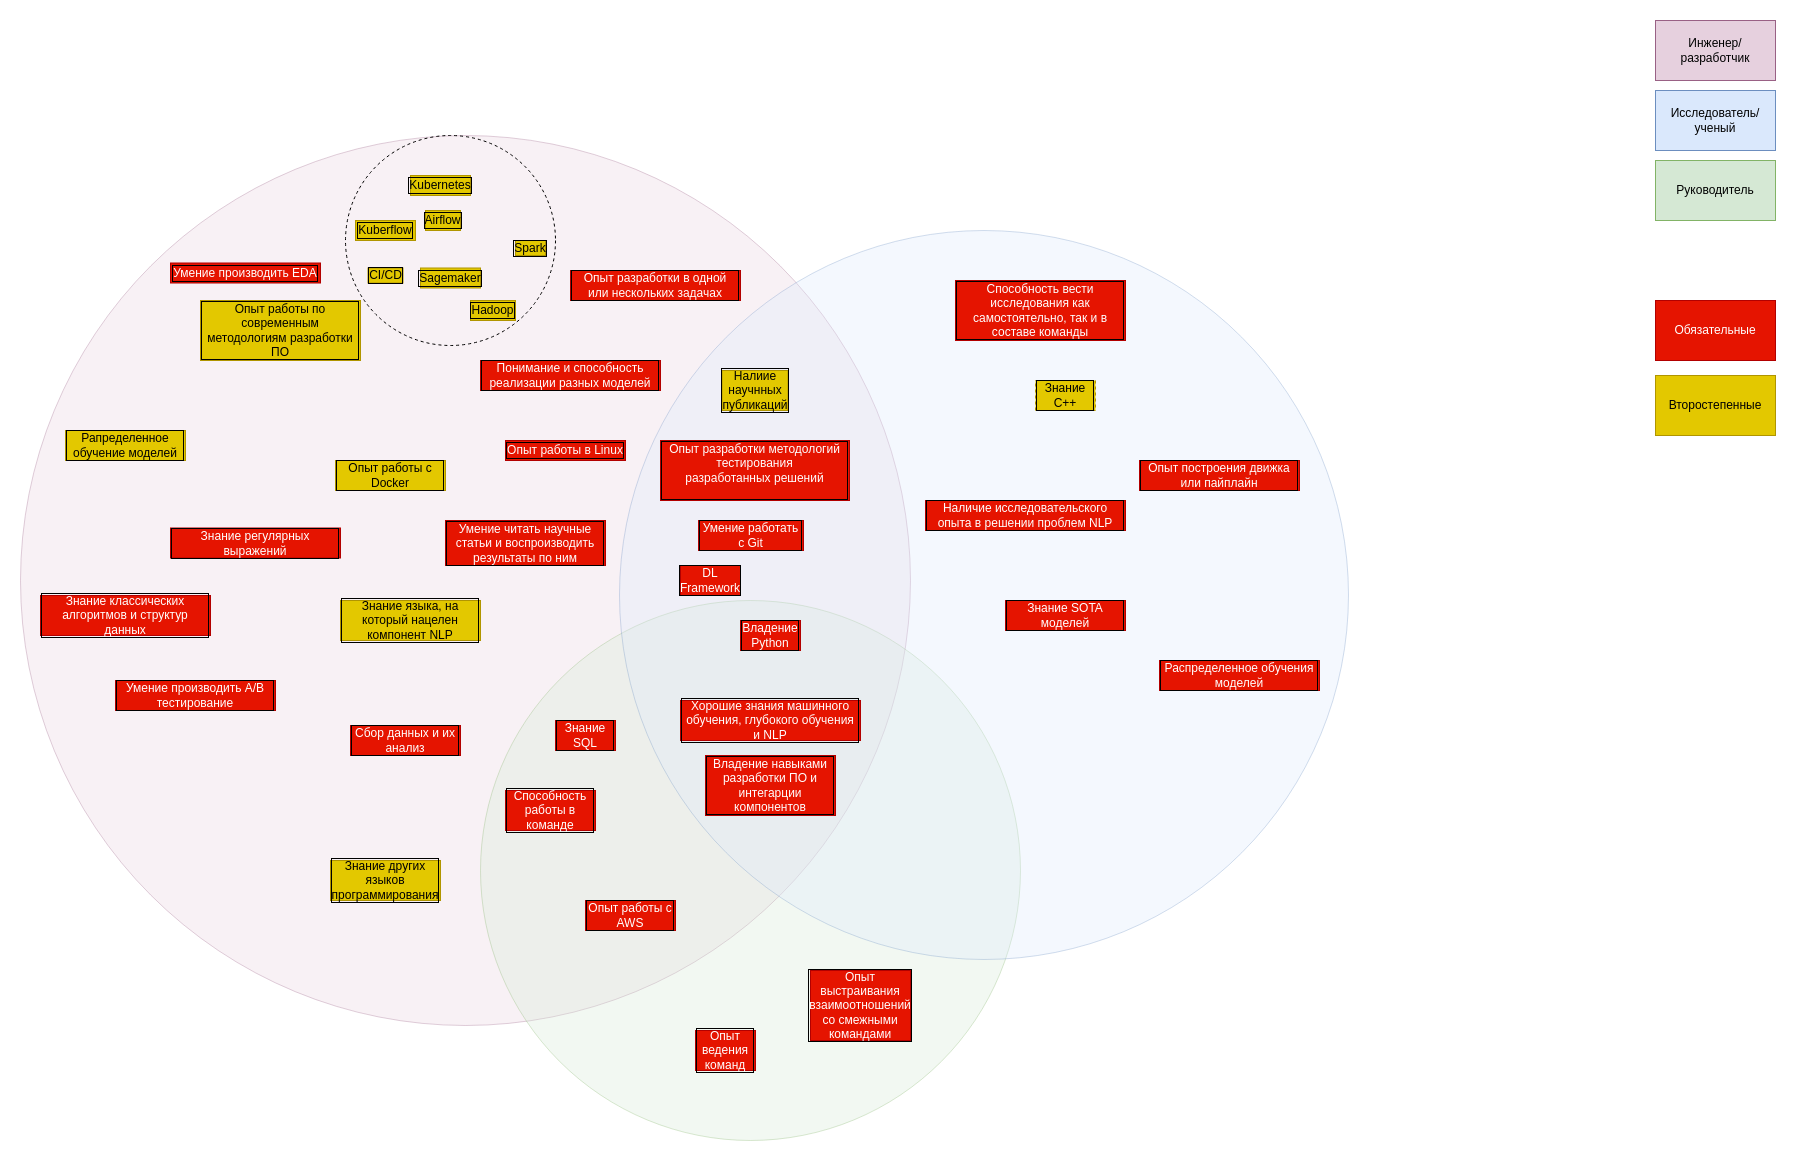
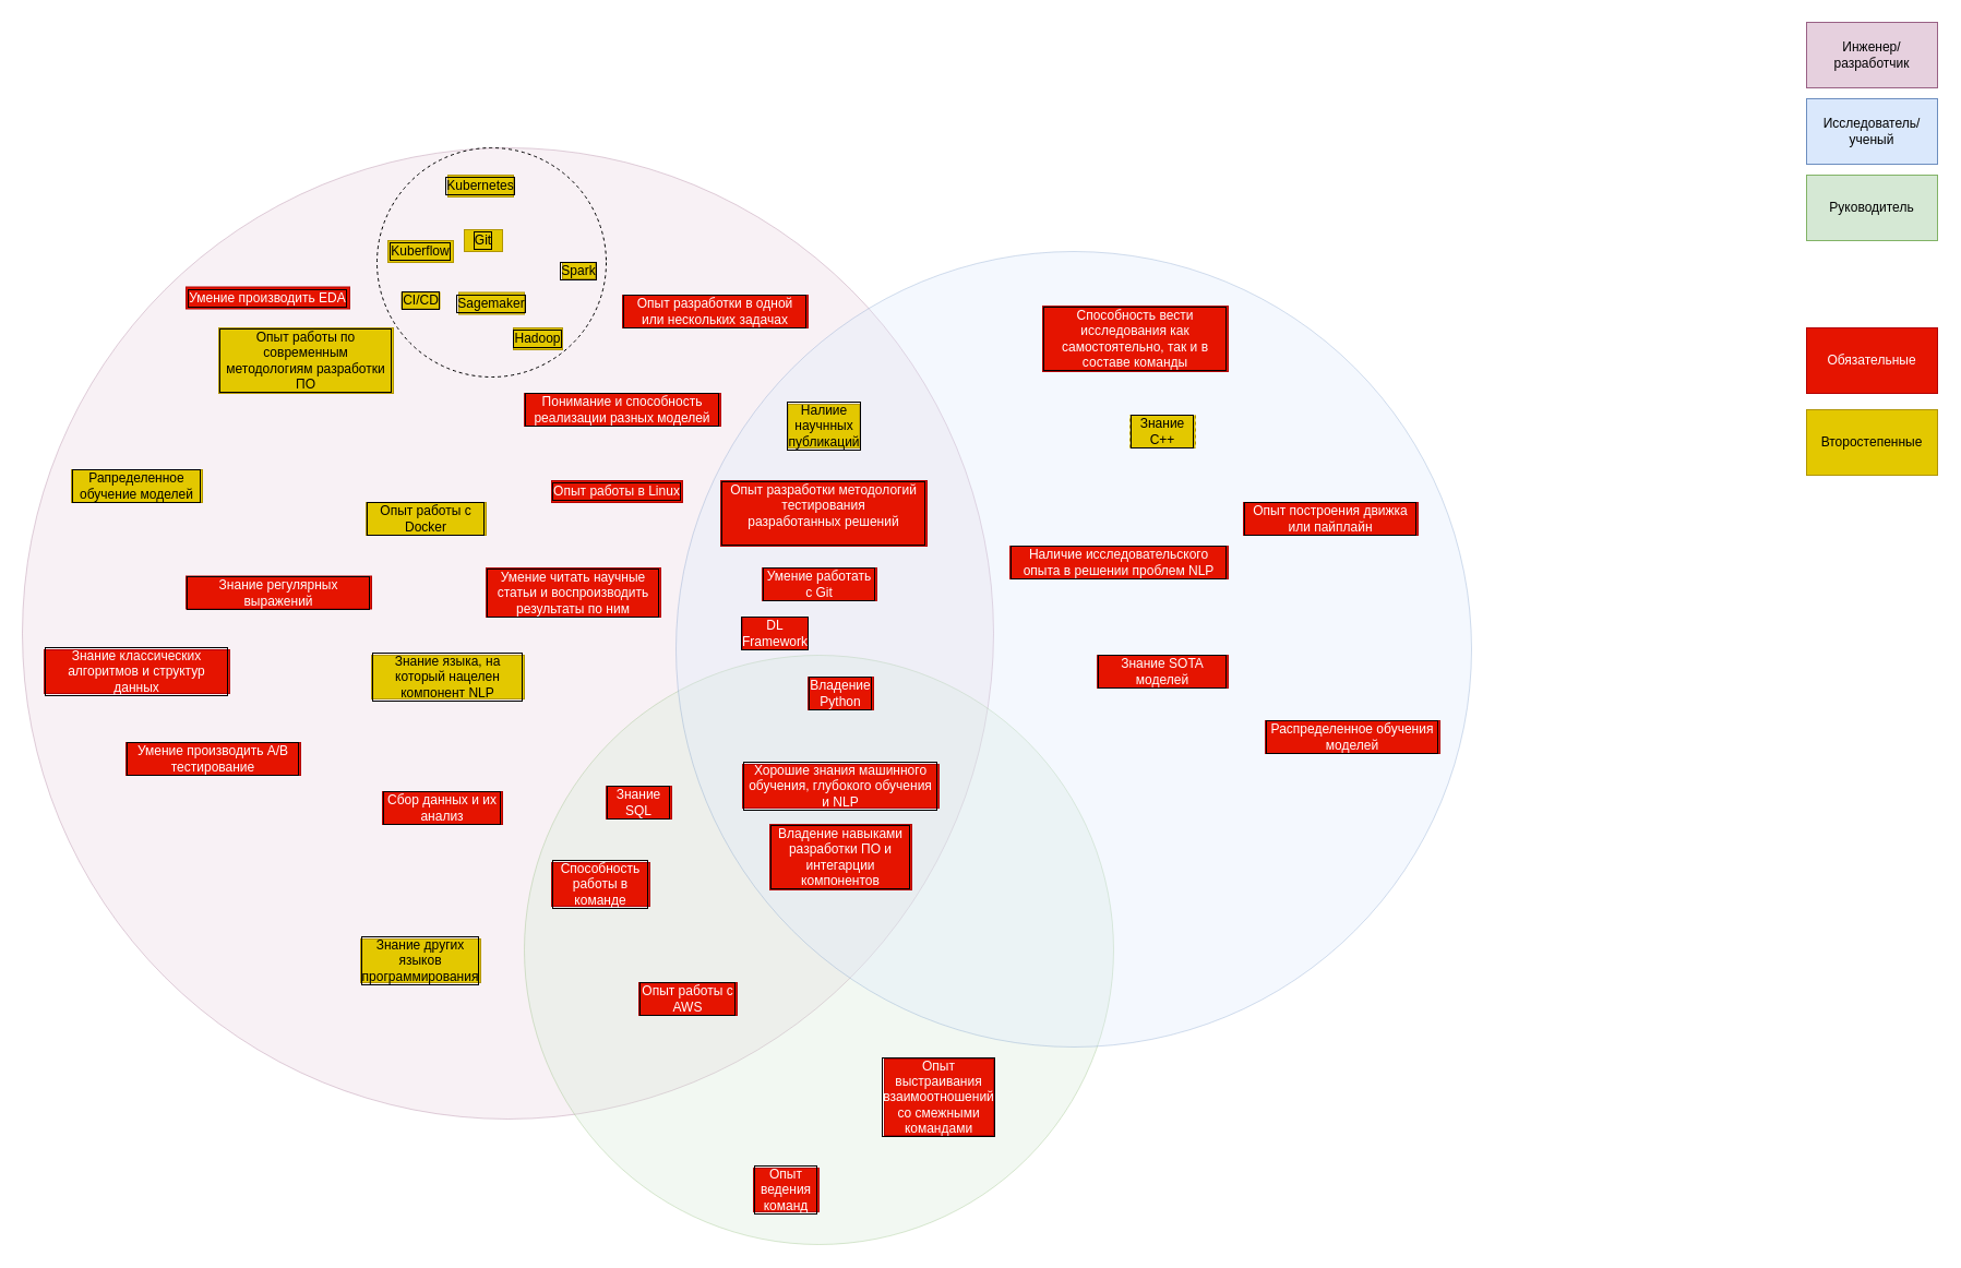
  <mxCell id="0" />
  <mxCell id="1" parent="0" />
  <mxCell id="2" value="" style="ellipse;whiteSpace=wrap;aspect=fixed;fillColor=#e6d0de;strokeColor=#996185;opacity=30;labelBorderColor=default;gradientColor=none;" parent="1" vertex="1"><mxGeometry x="20" y="135" width="890" height="890" as="geometry" /></mxCell>
  <mxCell id="3" value="" style="ellipse;whiteSpace=wrap;aspect=fixed;fillColor=#d5e8d4;strokeColor=#82b366;opacity=30;labelBorderColor=default;" parent="1" vertex="1"><mxGeometry x="480" y="600" width="540" height="540" as="geometry" /></mxCell>
  <mxCell id="4" value="" style="ellipse;whiteSpace=wrap;aspect=fixed;fillColor=#dae8fc;strokeColor=#6c8ebf;opacity=30;labelBorderColor=default;" parent="1" vertex="1"><mxGeometry x="619" y="230" width="729" height="729" as="geometry" /></mxCell>
  <mxCell id="5" value="Владение Python" style="text;strokeColor=#B20000;fillColor=#e51400;align=center;verticalAlign=middle;whiteSpace=wrap;rounded=0;labelBorderColor=default;fontColor=#ffffff;" parent="1" vertex="1"><mxGeometry x="740" y="620" width="60" height="30" as="geometry" /></mxCell>
  <mxCell id="6" value="DL Framework" style="text;strokeColor=#B20000;fillColor=#e51400;align=center;verticalAlign=middle;whiteSpace=wrap;rounded=0;labelBorderColor=default;fontColor=#ffffff;" parent="1" vertex="1"><mxGeometry x="680" y="565" width="60" height="30" as="geometry" /></mxCell>
  <mxCell id="7" value="Владение навыками разработки ПО и интегарции компонентов" style="text;strokeColor=#B20000;fillColor=#e51400;align=center;verticalAlign=middle;whiteSpace=wrap;rounded=0;labelBorderColor=default;fontColor=#ffffff;" parent="1" vertex="1"><mxGeometry x="705" y="755" width="130" height="60" as="geometry" /></mxCell>
  <mxCell id="8" value="Хорошие знания машинного обучения, глубокого обучения и NLP" style="text;strokeColor=#B20000;fillColor=#e51400;align=center;verticalAlign=middle;whiteSpace=wrap;rounded=0;labelBorderColor=default;fontColor=#ffffff;" parent="1" vertex="1"><mxGeometry x="680" y="700" width="180" height="40" as="geometry" /></mxCell>
  <mxCell id="9" value="Умение работать с Git" style="text;strokeColor=#B20000;fillColor=#e51400;align=center;verticalAlign=middle;whiteSpace=wrap;rounded=0;labelBackgroundColor=none;labelBorderColor=default;fontColor=#ffffff;" parent="1" vertex="1"><mxGeometry x="698" y="520" width="105" height="30" as="geometry" /></mxCell>
  <mxCell id="10" value="Способность работы в команде" style="text;strokeColor=#B20000;fillColor=#e51400;align=center;verticalAlign=middle;whiteSpace=wrap;rounded=0;labelBackgroundColor=none;fontColor=#ffffff;labelBorderColor=default;" parent="1" vertex="1"><mxGeometry x="505" y="790" width="90" height="40" as="geometry" /></mxCell>
  <mxCell id="11" value="Опыт разработки в одной или нескольких задачах" style="text;strokeColor=#B20000;fillColor=#e51400;align=center;verticalAlign=middle;whiteSpace=wrap;rounded=0;labelBorderColor=default;fontColor=#ffffff;" parent="1" vertex="1"><mxGeometry x="570" y="270" width="170" height="30" as="geometry" /></mxCell>
  <mxCell id="12" value="Понимание и способность реализации разных моделей" style="text;strokeColor=#B20000;fillColor=#e51400;align=center;verticalAlign=middle;whiteSpace=wrap;rounded=0;labelBorderColor=default;fontColor=#ffffff;" parent="1" vertex="1"><mxGeometry x="480" y="360" width="180" height="30" as="geometry" /></mxCell>
  <mxCell id="13" value="Опыт работы в Linux" style="text;strokeColor=#B20000;fillColor=#e51400;align=center;verticalAlign=middle;whiteSpace=wrap;rounded=0;labelBorderColor=default;fontColor=#ffffff;" parent="1" vertex="1"><mxGeometry x="505" y="440" width="120" height="20" as="geometry" /></mxCell>
  <mxCell id="14" value="Умение читать научные статьи и воспроизводить результаты по ним" style="text;strokeColor=#B20000;fillColor=#e51400;align=center;verticalAlign=middle;whiteSpace=wrap;rounded=0;labelBorderColor=default;fontColor=#ffffff;" parent="1" vertex="1"><mxGeometry x="445" y="520" width="160" height="45" as="geometry" /></mxCell>
  <mxCell id="15" value="Сбор данных и их анализ" style="text;strokeColor=#B20000;fillColor=#e51400;align=center;verticalAlign=middle;whiteSpace=wrap;rounded=0;labelBorderColor=default;fontColor=#ffffff;" parent="1" vertex="1"><mxGeometry x="350" y="725" width="110" height="30" as="geometry" /></mxCell>
  <mxCell id="16" value="Наличие исследовательского опыта в решении проблем NLP" style="text;strokeColor=#B20000;fillColor=#e51400;align=center;verticalAlign=middle;whiteSpace=wrap;rounded=0;labelBorderColor=default;fontColor=#ffffff;" parent="1" vertex="1"><mxGeometry x="925" y="500" width="200" height="30" as="geometry" /></mxCell>
  <mxCell id="17" value="Знание SOTA моделей" style="text;strokeColor=#B20000;fillColor=#e51400;align=center;verticalAlign=middle;whiteSpace=wrap;rounded=0;labelBorderColor=default;fontColor=#ffffff;" parent="1" vertex="1"><mxGeometry x="1005" y="600" width="120" height="30" as="geometry" /></mxCell>
  <mxCell id="18" value="Способность вести исследования как самостоятельно, так и в составе команды" style="text;strokeColor=#B20000;fillColor=#e51400;align=center;verticalAlign=middle;whiteSpace=wrap;rounded=0;labelBorderColor=default;fontColor=#ffffff;" parent="1" vertex="1"><mxGeometry x="955" y="280" width="170" height="60" as="geometry" /></mxCell>
  <mxCell id="19" value="Опыт построения движка или пайплайн " style="text;strokeColor=#B20000;fillColor=#e51400;align=center;verticalAlign=middle;whiteSpace=wrap;rounded=0;labelBorderColor=default;fontColor=#ffffff;" parent="1" vertex="1"><mxGeometry x="1139" y="460" width="160" height="30" as="geometry" /></mxCell>
  <mxCell id="20" value="Опыт разработки методологий тестирования &#10;разработанных решений&#10;" style="text;strokeColor=#B20000;fillColor=#e51400;align=center;verticalAlign=middle;whiteSpace=wrap;rounded=0;labelBorderColor=default;fontColor=#ffffff;" parent="1" vertex="1"><mxGeometry x="660" y="440" width="189" height="60" as="geometry" /></mxCell>
  <mxCell id="21" value="Распределенное обучения моделей" style="text;strokeColor=#B20000;fillColor=#e51400;align=center;verticalAlign=middle;whiteSpace=wrap;rounded=0;labelBorderColor=default;fontColor=#ffffff;" parent="1" vertex="1"><mxGeometry x="1159" y="660" width="160" height="30" as="geometry" /></mxCell>
  <mxCell id="22" value="Знание регулярных выражений" style="text;strokeColor=#B20000;fillColor=#e51400;align=center;verticalAlign=middle;whiteSpace=wrap;rounded=0;labelBorderColor=default;fontColor=#ffffff;" parent="1" vertex="1"><mxGeometry x="170" y="527.5" width="170" height="30" as="geometry" /></mxCell>
  <mxCell id="23" value="Умение производить EDA" style="text;strokeColor=#B20000;fillColor=#e51400;align=center;verticalAlign=middle;whiteSpace=wrap;rounded=0;labelBorderColor=default;fontColor=#ffffff;" parent="1" vertex="1"><mxGeometry x="170" y="262.5" width="150" height="20" as="geometry" /></mxCell>
  <mxCell id="24" value="Умение производить A/B тестирование" style="text;strokeColor=#B20000;fillColor=#e51400;align=center;verticalAlign=middle;whiteSpace=wrap;rounded=0;labelBorderColor=default;fontColor=#ffffff;" parent="1" vertex="1"><mxGeometry x="115" y="680" width="160" height="30" as="geometry" /></mxCell>
  <mxCell id="25" value="Знание классических алгоритмов и структур данных" style="text;strokeColor=#B20000;fillColor=#e51400;align=center;verticalAlign=middle;whiteSpace=wrap;rounded=0;labelBorderColor=default;fontColor=#ffffff;" parent="1" vertex="1"><mxGeometry x="40" y="595" width="170" height="40" as="geometry" /></mxCell>
  <mxCell id="26" value="Опыт работы по современным методологиям разработки ПО" style="text;strokeColor=#B09500;fillColor=#e3c800;align=center;verticalAlign=middle;whiteSpace=wrap;rounded=0;labelBorderColor=default;fontColor=#000000;" parent="1" vertex="1"><mxGeometry x="200" y="300" width="160" height="60" as="geometry" /></mxCell>
- <mxCell id="27" value="Опыт ведения команд" style="text;strokeColor=#B20000;fillColor=#e51400;align=center;verticalAlign=middle;whiteSpace=wrap;rounded=0;labelBorderColor=default;fontColor=#ffffff;" parent="1" vertex="1"><mxGeometry x="695" y="1030" width="60" height="40" as="geometry" /></mxCell>
+ <mxCell id="27" value="Опыт ведения команд" style="text;strokeColor=#B20000;fillColor=#e51400;align=center;verticalAlign=middle;whiteSpace=wrap;rounded=0;labelBorderColor=default;fontColor=#ffffff;" parent="1" vertex="1"><mxGeometry x="690" y="1070" width="60" height="40" as="geometry" /></mxCell>
  <mxCell id="28" value="Опыт выстраивания взаимоотношений со смежными командами" style="text;strokeColor=#B20000;fillColor=#e51400;align=center;verticalAlign=middle;whiteSpace=wrap;rounded=0;labelBorderColor=default;fontColor=#ffffff;" parent="1" vertex="1"><mxGeometry x="810" y="970" width="100" height="70" as="geometry" /></mxCell>
  <mxCell id="29" value="Опыт работы с Docker" style="text;strokeColor=#B09500;fillColor=#e3c800;align=center;verticalAlign=middle;whiteSpace=wrap;rounded=0;labelBorderColor=default;fontColor=#000000;" parent="1" vertex="1"><mxGeometry x="335" y="460" width="110" height="30" as="geometry" /></mxCell>
  <mxCell id="30" value="Опыт работы с AWS" style="text;strokeColor=#B20000;fillColor=#e51400;align=center;verticalAlign=middle;whiteSpace=wrap;rounded=0;labelBorderColor=default;fontColor=#ffffff;" parent="1" vertex="1"><mxGeometry x="585" y="900" width="90" height="30" as="geometry" /></mxCell>
  <mxCell id="31" value="Налиие научнных публикаций" style="text;strokeColor=#B09500;fillColor=#e3c800;align=center;verticalAlign=middle;whiteSpace=wrap;rounded=0;labelBorderColor=default;fontColor=#000000;" parent="1" vertex="1"><mxGeometry x="721.5" y="370" width="66" height="40" as="geometry" /></mxCell>
  <mxCell id="32" value="Знание языка, на который нацелен компонент NLP" style="text;strokeColor=#B09500;fillColor=#e3c800;align=center;verticalAlign=middle;whiteSpace=wrap;rounded=0;labelBorderColor=default;fontColor=#000000;" parent="1" vertex="1"><mxGeometry x="340" y="600" width="140" height="40" as="geometry" /></mxCell>
  <mxCell id="33" value="Рапределенное обучение моделей" style="text;strokeColor=#B09500;fillColor=#e3c800;align=center;verticalAlign=middle;whiteSpace=wrap;rounded=0;labelBorderColor=default;fontColor=#000000;" parent="1" vertex="1"><mxGeometry x="65" y="430" width="120" height="30" as="geometry" /></mxCell>
  <mxCell id="34" value="Знание других языков программирования" style="text;strokeColor=#B09500;fillColor=#e3c800;align=center;verticalAlign=middle;whiteSpace=wrap;rounded=0;labelBorderColor=default;fontColor=#000000;" parent="1" vertex="1"><mxGeometry x="330" y="860" width="110" height="40" as="geometry" /></mxCell>
  <mxCell id="35" value="Знание C++" style="text;strokeColor=#B09500;fillColor=#e3c800;align=center;verticalAlign=middle;whiteSpace=wrap;rounded=0;dashed=1;labelBorderColor=default;fontColor=#000000;" parent="1" vertex="1"><mxGeometry x="1035" y="380" width="60" height="30" as="geometry" /></mxCell>
  <mxCell id="36" value="" style="ellipse;whiteSpace=wrap;aspect=fixed;dashed=1;strokeWidth=1;fillColor=none;labelBorderColor=default;" parent="1" vertex="1"><mxGeometry x="345" y="135" width="210" height="210" as="geometry" /></mxCell>
  <mxCell id="37" value="Spark" style="text;strokeColor=#B09500;fillColor=#e3c800;align=center;verticalAlign=middle;whiteSpace=wrap;rounded=0;labelBorderColor=default;fontColor=#000000;" parent="1" vertex="1"><mxGeometry x="515" y="240" width="30" height="15" as="geometry" /></mxCell>
  <mxCell id="38" value="Hadoop" style="text;strokeColor=#B09500;fillColor=#e3c800;align=center;verticalAlign=middle;whiteSpace=wrap;rounded=0;labelBorderColor=default;fontColor=#000000;" parent="1" vertex="1"><mxGeometry x="470" y="300" width="45" height="20" as="geometry" /></mxCell>
  <mxCell id="39" value="Sagemaker" style="text;strokeColor=#B09500;fillColor=#e3c800;align=center;verticalAlign=middle;whiteSpace=wrap;rounded=0;labelBorderColor=default;fontColor=#000000;" parent="1" vertex="1"><mxGeometry x="420" y="267.5" width="60" height="20" as="geometry" /></mxCell>
- <mxCell id="40" value="Airflow" style="text;strokeColor=#B09500;fillColor=#e3c800;align=center;verticalAlign=middle;whiteSpace=wrap;rounded=0;labelBorderColor=default;fontColor=#000000;" parent="1" vertex="1"><mxGeometry x="425" y="210" width="35" height="20" as="geometry" /></mxCell>
- <mxCell id="41" value="Kubernetes" style="text;strokeColor=#B09500;fillColor=#e3c800;align=center;verticalAlign=middle;whiteSpace=wrap;rounded=0;labelBorderColor=default;fontColor=#000000;" parent="1" vertex="1"><mxGeometry x="410" y="175" width="60" height="20" as="geometry" /></mxCell>
+ <mxCell id="40" value="Git" style="text;strokeColor=#B09500;fillColor=#e3c800;align=center;verticalAlign=middle;whiteSpace=wrap;rounded=0;labelBorderColor=default;fontColor=#000000;" parent="1" vertex="1"><mxGeometry x="425" y="210" width="35" height="20" as="geometry" /></mxCell>
+ <mxCell id="41" value="Kubernetes" style="text;strokeColor=#B09500;fillColor=#e3c800;align=center;verticalAlign=middle;whiteSpace=wrap;rounded=0;labelBorderColor=default;fontColor=#000000;" parent="1" vertex="1"><mxGeometry x="410" y="160" width="60" height="20" as="geometry" /></mxCell>
  <mxCell id="42" value="Kuberflow" style="text;strokeColor=#B09500;fillColor=#e3c800;align=center;verticalAlign=middle;whiteSpace=wrap;rounded=0;labelBorderColor=default;fontColor=#000000;" parent="1" vertex="1"><mxGeometry x="355" y="220" width="60" height="20" as="geometry" /></mxCell>
  <mxCell id="43" value="CI/CD" style="text;strokeColor=#B09500;fillColor=#e3c800;align=center;verticalAlign=middle;whiteSpace=wrap;rounded=0;labelBorderColor=default;fontColor=#000000;" parent="1" vertex="1"><mxGeometry x="367.5" y="267.5" width="35" height="15" as="geometry" /></mxCell>
  <mxCell id="44" style="edgeStyle=orthogonalEdgeStyle;rounded=0;orthogonalLoop=1;jettySize=auto;html=1;exitX=0.5;exitY=1;exitDx=0;exitDy=0;fontColor=#000000;labelBorderColor=default;" parent="1" source="28" target="28" edge="1"><mxGeometry relative="1" as="geometry" /></mxCell>
  <mxCell id="45" value="Инженер/разработчик" style="rounded=0;whiteSpace=wrap;html=1;fillColor=#e6d0de;strokeColor=#996185;gradientColor=none;" parent="1" vertex="1"><mxGeometry x="1655" y="20" width="120" height="60" as="geometry" /></mxCell>
  <mxCell id="46" value="Исследователь/ученый" style="rounded=0;whiteSpace=wrap;html=1;fillColor=#dae8fc;strokeColor=#6c8ebf;" parent="1" vertex="1"><mxGeometry x="1655" y="90" width="120" height="60" as="geometry" /></mxCell>
  <mxCell id="47" value="Руководитель" style="rounded=0;whiteSpace=wrap;html=1;fillColor=#d5e8d4;strokeColor=#82b366;" parent="1" vertex="1"><mxGeometry x="1655" y="160" width="120" height="60" as="geometry" /></mxCell>
  <mxCell id="48" value="Знание SQL" style="text;strokeColor=#B20000;fillColor=#e51400;align=center;verticalAlign=middle;whiteSpace=wrap;rounded=0;labelBorderColor=default;fontColor=#ffffff;" parent="1" vertex="1"><mxGeometry x="555" y="720" width="60" height="30" as="geometry" /></mxCell>
  <mxCell id="49" value="Обязательные" style="rounded=0;whiteSpace=wrap;html=1;strokeColor=#B20000;fillColor=#e51400;fontColor=#ffffff;" vertex="1" parent="1"><mxGeometry x="1655" y="300" width="120" height="60" as="geometry" /></mxCell>
  <mxCell id="50" value="Второстепенные" style="rounded=0;whiteSpace=wrap;html=1;strokeColor=#B09500;fillColor=#e3c800;fontColor=#000000;" vertex="1" parent="1"><mxGeometry x="1655" y="375" width="120" height="60" as="geometry" /></mxCell>
